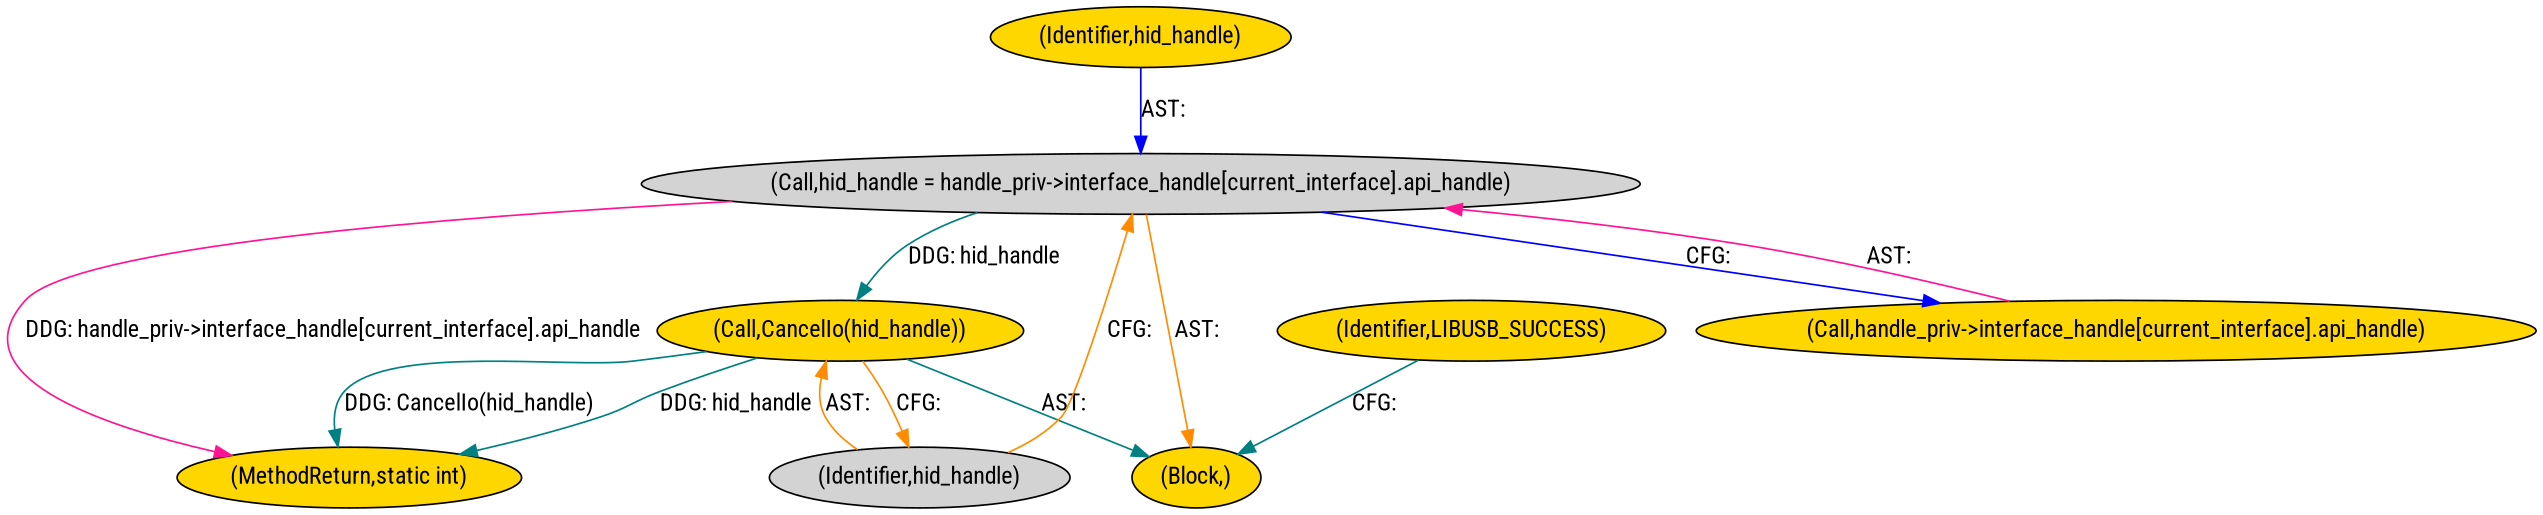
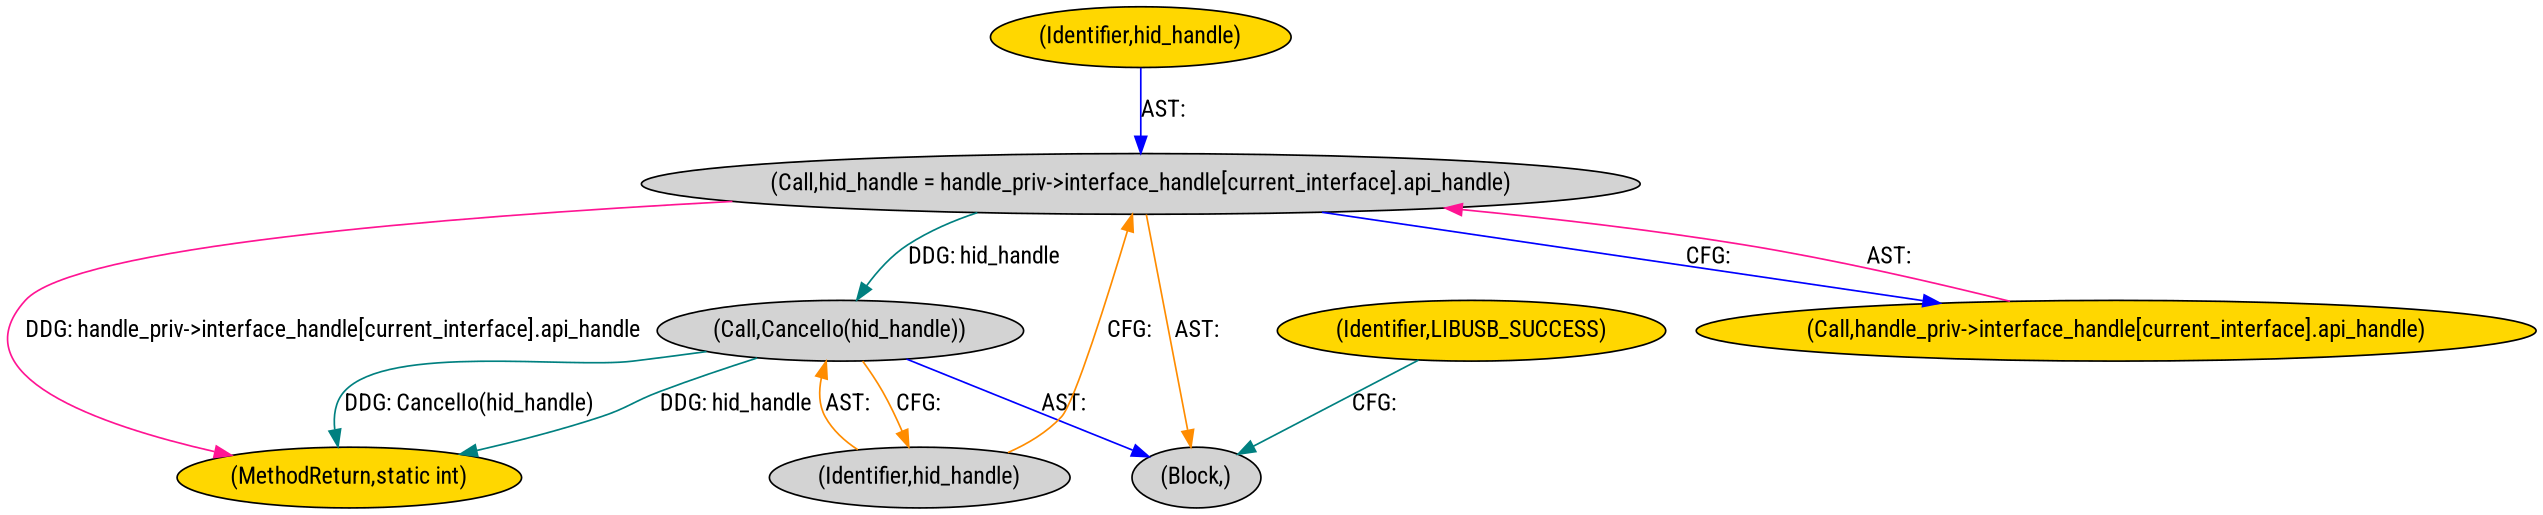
  digraph {
    fontname="Roboto Condensed"
    node [fillcolor=lightgrey fontname="Roboto Condensed" style=filled]
    edge [color=teal fontname="Roboto Condensed"]
    n1 [label="(Call,hid_handle = handle_priv->interface_handle[current_interface].api_handle)"]
-   n2 [fillcolor=gold label="(Call,CancelIo(hid_handle))"]
+   n2 [label="(Call,CancelIo(hid_handle))"]
    n3 [fillcolor=gold label="(MethodReturn,static int)"]
    n4 [fillcolor=gold label="(Call,handle_priv->interface_handle[current_interface].api_handle)"]
-   n5 [fillcolor=gold label="(Block,)"]
+   n5 [label="(Block,)"]
    n6 [label="(Identifier,hid_handle)"]
    n7 [fillcolor=gold label="(Identifier,LIBUSB_SUCCESS)"]
    n8 [fillcolor=gold label="(Identifier,hid_handle)"]
    n1 -> n2 [label="DDG: hid_handle"]
    n1 -> n3 [color=deeppink label="DDG: handle_priv->interface_handle[current_interface].api_handle"]
    n1 -> n4 [color=blue label="CFG: "]
    n1 -> n5 [color=darkorange label="AST: "]
    n2 -> n3 [label="DDG: hid_handle"]
    n2 -> n3 [label="DDG: CancelIo(hid_handle)"]
-   n2 -> n5 [label="AST: "]
+   n2 -> n5 [color=blue label="AST: "]
    n2 -> n6 [color=darkorange label="CFG: "]
    n4 -> n1 [color=deeppink label="AST: "]
    n6 -> n1 [color=darkorange label="CFG: "]
    n6 -> n2 [color=darkorange label="AST: "]
    n7 -> n5 [label="CFG: "]
    n8 -> n1 [color=blue label="AST: "]
  }
